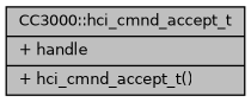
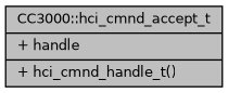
  digraph {
-   n1 [color=black fillcolor=grey75 fontcolor=black fontname=Helvetica fontsize=10 height=0.2 label="{CC3000::hci_cmnd_accept_t\n|+ handle\l|+ hci_cmnd_accept_t()\l}" shape=record style=filled width=0.4]
+   n1 [color=black fillcolor=grey75 fontcolor=black fontname=Helvetica fontsize=10 height=0.2 label="{CC3000::hci_cmnd_accept_t\n|+ handle\l|+ hci_cmnd_handle_t()\l}" shape=record style=filled width=0.4]
  }
